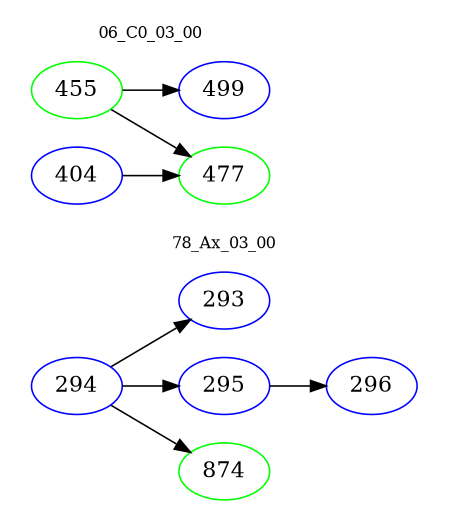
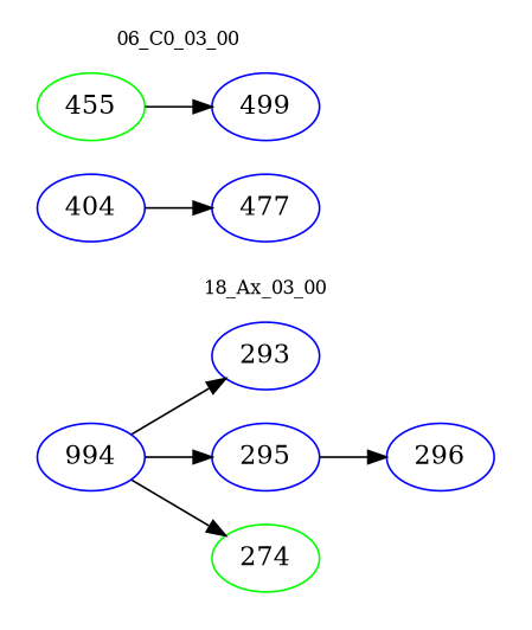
  digraph {
    rankdir=LR
    node [color=blue]
    edge [color=black]
-   n1 [label=294]
-   n2 [color=green label=874]
+   n1 [label=994]
+   n2 [color=green label=274]
    n3 [label=295]
    n4 [label=293]
    n5 [label=296]
    n6 [color=green label=455]
-   n7 [color=green label=477]
+   n7 [label=477]
    n8 [label=499]
    n9 [label=404]
    subgraph cluster_1 {
      color=white
      fontsize=10
-     label="78_Ax_03_00"
+     label="18_Ax_03_00"
      n1
      n2
      n3
      n4
      n5
    }
    subgraph cluster_2 {
      color=white
      fontsize=10
      label="06_C0_03_00"
      n6
      n7
      n8
      n9
    }
    n1 -> n2
    n1 -> n3
    n1 -> n4
    n3 -> n5
-   n6 -> n7
    n6 -> n8
    n9 -> n7
  }
